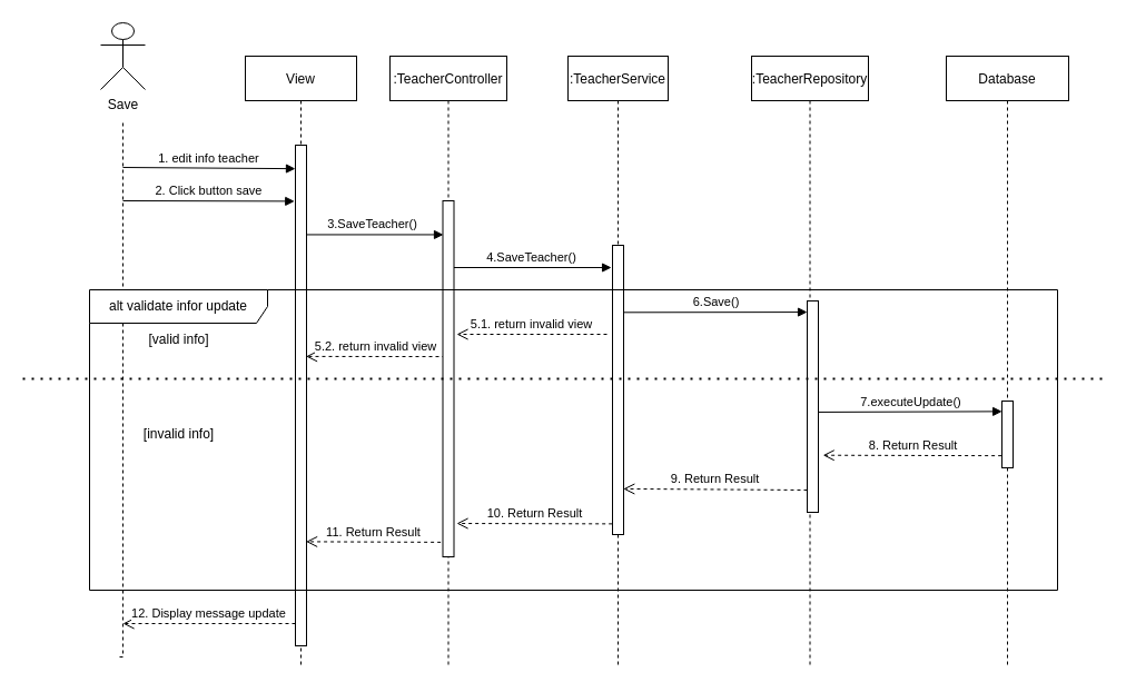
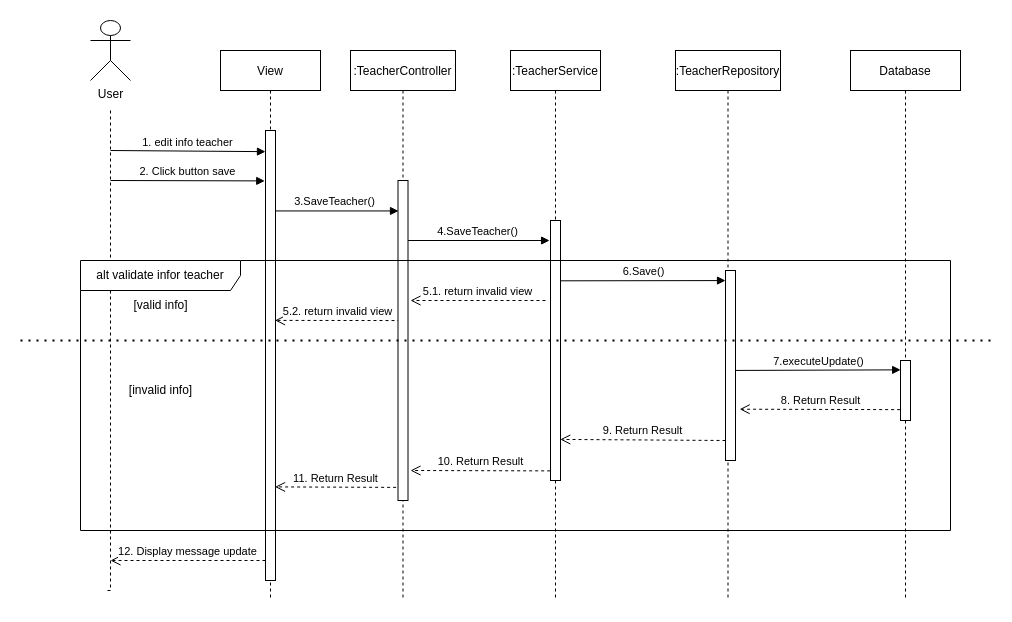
  <mxCell id="0" />
  <mxCell id="1" parent="0" />
  <mxCell id="2" style="edgeStyle=orthogonalEdgeStyle;rounded=0;orthogonalLoop=1;jettySize=auto;html=1;dashed=1;endArrow=none;endFill=0;" parent="1" edge="1"><mxGeometry relative="1" as="geometry"><mxPoint x="105" y="590" as="targetPoint" /><mxPoint x="110" y="110" as="sourcePoint" /><Array as="points"><mxPoint x="110" y="590" /></Array></mxGeometry></mxCell>
- <mxCell id="3" value="Save" style="shape=umlActor;verticalLabelPosition=bottom;verticalAlign=top;html=1;" parent="1" vertex="1"><mxGeometry x="90" y="20" width="40" height="60" as="geometry" /></mxCell>
+ <mxCell id="3" value="User" style="shape=umlActor;verticalLabelPosition=bottom;verticalAlign=top;html=1;" parent="1" vertex="1"><mxGeometry x="90" y="20" width="40" height="60" as="geometry" /></mxCell>
  <mxCell id="4" value="View" style="shape=umlLifeline;perimeter=lifelinePerimeter;container=1;collapsible=0;recursiveResize=0;rounded=0;shadow=0;strokeWidth=1;" parent="1" vertex="1"><mxGeometry x="220" y="50" width="100" height="550" as="geometry" /></mxCell>
  <mxCell id="5" value="5.2. return invalid view" style="html=1;verticalAlign=bottom;endArrow=open;dashed=1;endSize=8;exitX=0;exitY=0.322;exitDx=0;exitDy=0;exitPerimeter=0;entryX=0.953;entryY=0.422;entryDx=0;entryDy=0;entryPerimeter=0;" parent="4" edge="1" target="20"><mxGeometry relative="1" as="geometry"><mxPoint x="180" y="270.07" as="sourcePoint" /><mxPoint x="60" y="270" as="targetPoint" /></mxGeometry></mxCell>
  <mxCell id="6" value=":TeacherController" style="shape=umlLifeline;perimeter=lifelinePerimeter;container=1;collapsible=0;recursiveResize=0;rounded=0;shadow=0;strokeWidth=1;" parent="1" vertex="1"><mxGeometry x="350" y="50" width="105" height="550" as="geometry" /></mxCell>
  <mxCell id="7" value="4.SaveTeacher()" style="html=1;verticalAlign=bottom;endArrow=block;entryX=-0.092;entryY=0.077;entryDx=0;entryDy=0;entryPerimeter=0;" parent="6" edge="1" target="12"><mxGeometry width="80" relative="1" as="geometry"><mxPoint x="55" y="190" as="sourcePoint" /><mxPoint x="195" y="190" as="targetPoint" /></mxGeometry></mxCell>
  <mxCell id="8" value="5.1. return invalid view" style="html=1;verticalAlign=bottom;endArrow=open;dashed=1;endSize=8;" parent="6" edge="1"><mxGeometry relative="1" as="geometry"><mxPoint x="195" y="250" as="sourcePoint" /><mxPoint x="60" y="250" as="targetPoint" /></mxGeometry></mxCell>
  <mxCell id="9" value="" style="html=1;points=[];perimeter=orthogonalPerimeter;" parent="6" vertex="1"><mxGeometry x="47.5" y="130" width="10" height="320" as="geometry" /></mxCell>
  <mxCell id="10" value=":TeacherService" style="shape=umlLifeline;perimeter=lifelinePerimeter;container=1;collapsible=0;recursiveResize=0;rounded=0;shadow=0;strokeWidth=1;" parent="1" vertex="1"><mxGeometry x="510" y="50" width="90" height="550" as="geometry" /></mxCell>
  <mxCell id="11" value="9. Return Result" style="html=1;verticalAlign=bottom;endArrow=open;dashed=1;endSize=8;entryX=0.977;entryY=0.842;entryDx=0;entryDy=0;entryPerimeter=0;" parent="10" edge="1" target="12"><mxGeometry relative="1" as="geometry"><mxPoint x="215" y="390" as="sourcePoint" /><mxPoint x="65" y="390" as="targetPoint" /></mxGeometry></mxCell>
  <mxCell id="12" value="" style="html=1;points=[];perimeter=orthogonalPerimeter;" parent="10" vertex="1"><mxGeometry x="40" y="170" width="10" height="260" as="geometry" /></mxCell>
  <mxCell id="13" value=":TeacherRepository" style="shape=umlLifeline;perimeter=lifelinePerimeter;container=1;collapsible=0;recursiveResize=0;rounded=0;shadow=0;strokeWidth=1;" parent="1" vertex="1"><mxGeometry x="675" y="50" width="105" height="550" as="geometry" /></mxCell>
  <mxCell id="14" value="" style="html=1;points=[];perimeter=orthogonalPerimeter;" parent="13" vertex="1"><mxGeometry x="50" y="220" width="10" height="190" as="geometry" /></mxCell>
  <mxCell id="15" value="Database" style="shape=umlLifeline;perimeter=lifelinePerimeter;container=1;collapsible=0;recursiveResize=0;rounded=0;shadow=0;strokeWidth=1;" parent="1" vertex="1"><mxGeometry x="850" y="50" width="110" height="550" as="geometry" /></mxCell>
  <mxCell id="16" value="" style="html=1;points=[];perimeter=orthogonalPerimeter;" parent="15" vertex="1"><mxGeometry x="50" y="310" width="10" height="60" as="geometry" /></mxCell>
  <mxCell id="17" value="1. edit info teacher" style="html=1;verticalAlign=bottom;endArrow=block;entryX=-0.003;entryY=0.047;entryDx=0;entryDy=0;entryPerimeter=0;" parent="1" edge="1" target="20"><mxGeometry width="80" relative="1" as="geometry"><mxPoint x="110" y="150" as="sourcePoint" /><mxPoint x="260" y="150" as="targetPoint" /></mxGeometry></mxCell>
  <mxCell id="18" value="2. Click button save" style="html=1;verticalAlign=bottom;endArrow=block;entryX=-0.074;entryY=0.112;entryDx=0;entryDy=0;entryPerimeter=0;" parent="1" edge="1" target="20"><mxGeometry width="80" relative="1" as="geometry"><mxPoint x="110" y="180" as="sourcePoint" /><mxPoint x="260" y="180" as="targetPoint" /></mxGeometry></mxCell>
  <mxCell id="19" value="3.SaveTeacher()" style="html=1;verticalAlign=bottom;endArrow=block;entryX=-0.2;entryY=0.07;entryDx=0;entryDy=0;entryPerimeter=0;" parent="1" source="4" edge="1"><mxGeometry width="80" relative="1" as="geometry"><mxPoint x="290" y="210" as="sourcePoint" /><mxPoint x="398" y="210.45" as="targetPoint" /></mxGeometry></mxCell>
  <mxCell id="20" value="" style="html=1;points=[];perimeter=orthogonalPerimeter;" parent="1" vertex="1"><mxGeometry x="265" y="130" width="10" height="450" as="geometry" /></mxCell>
  <mxCell id="21" value="6.Save()" style="html=1;verticalAlign=bottom;endArrow=block;exitX=0.998;exitY=0.232;exitDx=0;exitDy=0;exitPerimeter=0;entryX=0.002;entryY=0.053;entryDx=0;entryDy=0;entryPerimeter=0;" parent="1" source="12" target="14" edge="1"><mxGeometry width="80" relative="1" as="geometry"><mxPoint x="580" y="350" as="sourcePoint" /><mxPoint x="720" y="284" as="targetPoint" /></mxGeometry></mxCell>
  <mxCell id="22" value="7.executeUpdate()" style="html=1;verticalAlign=bottom;endArrow=block;exitX=1;exitY=0.526;exitDx=0;exitDy=0;exitPerimeter=0;entryX=0.015;entryY=0.156;entryDx=0;entryDy=0;entryPerimeter=0;" parent="1" edge="1" target="16" source="14"><mxGeometry width="80" relative="1" as="geometry"><mxPoint x="740" y="370" as="sourcePoint" /><mxPoint x="890" y="370" as="targetPoint" /></mxGeometry></mxCell>
  <mxCell id="23" value="10. Return Result" style="html=1;verticalAlign=bottom;endArrow=open;dashed=1;endSize=8;exitX=-0.034;exitY=0.963;exitDx=0;exitDy=0;exitPerimeter=0;" parent="1" edge="1" source="12"><mxGeometry relative="1" as="geometry"><mxPoint x="540" y="470" as="sourcePoint" /><mxPoint x="410" y="470" as="targetPoint" /></mxGeometry></mxCell>
  <mxCell id="24" value="11. Return Result" style="html=1;verticalAlign=bottom;endArrow=open;dashed=1;endSize=8;entryX=0.957;entryY=0.792;entryDx=0;entryDy=0;entryPerimeter=0;exitX=-0.189;exitY=0.959;exitDx=0;exitDy=0;exitPerimeter=0;" parent="1" source="9" target="20" edge="1"><mxGeometry relative="1" as="geometry"><mxPoint x="400" y="486" as="sourcePoint" /><mxPoint x="260" y="490" as="targetPoint" /></mxGeometry></mxCell>
  <mxCell id="25" value="12. Display message update" style="html=1;verticalAlign=bottom;endArrow=open;dashed=1;endSize=8;" parent="1" edge="1"><mxGeometry relative="1" as="geometry"><mxPoint x="265" y="560" as="sourcePoint" /><mxPoint x="110" y="560" as="targetPoint" /><Array as="points"><mxPoint x="180" y="560" /></Array></mxGeometry></mxCell>
  <mxCell id="26" value="8. Return Result" style="html=1;verticalAlign=bottom;endArrow=open;dashed=1;endSize=8;entryX=1.415;entryY=0.73;entryDx=0;entryDy=0;entryPerimeter=0;exitX=-0.036;exitY=0.819;exitDx=0;exitDy=0;exitPerimeter=0;" parent="1" edge="1" target="14" source="16"><mxGeometry relative="1" as="geometry"><mxPoint x="890" y="410" as="sourcePoint" /><mxPoint x="740" y="410" as="targetPoint" /></mxGeometry></mxCell>
  <mxCell id="27" value="[invalid info]" style="text;html=1;align=center;verticalAlign=middle;resizable=0;points=[];autosize=1;strokeColor=none;fillColor=none;" parent="1" vertex="1"><mxGeometry x="115" y="375" width="90" height="30" as="geometry" /></mxCell>
  <mxCell id="28" value="[valid info]" style="text;html=1;align=center;verticalAlign=middle;resizable=0;points=[];autosize=1;strokeColor=none;fillColor=none;" parent="1" vertex="1"><mxGeometry x="120" y="290" width="80" height="30" as="geometry" /></mxCell>
- <mxCell id="29" value="alt validate infor update" style="shape=umlFrame;whiteSpace=wrap;html=1;width=160;height=30;" parent="1" vertex="1"><mxGeometry x="80" y="260" width="870" height="270" as="geometry" /></mxCell>
+ <mxCell id="29" value="alt validate infor teacher" style="shape=umlFrame;whiteSpace=wrap;html=1;width=160;height=30;" parent="1" vertex="1"><mxGeometry x="80" y="260" width="870" height="270" as="geometry" /></mxCell>
  <mxCell id="30" value="" style="endArrow=none;dashed=1;html=1;dashPattern=1 3;strokeWidth=2;rounded=0;" edge="1" parent="1"><mxGeometry width="50" height="50" relative="1" as="geometry"><mxPoint x="20" y="340" as="sourcePoint" /><mxPoint x="990" y="340" as="targetPoint" /></mxGeometry></mxCell>
